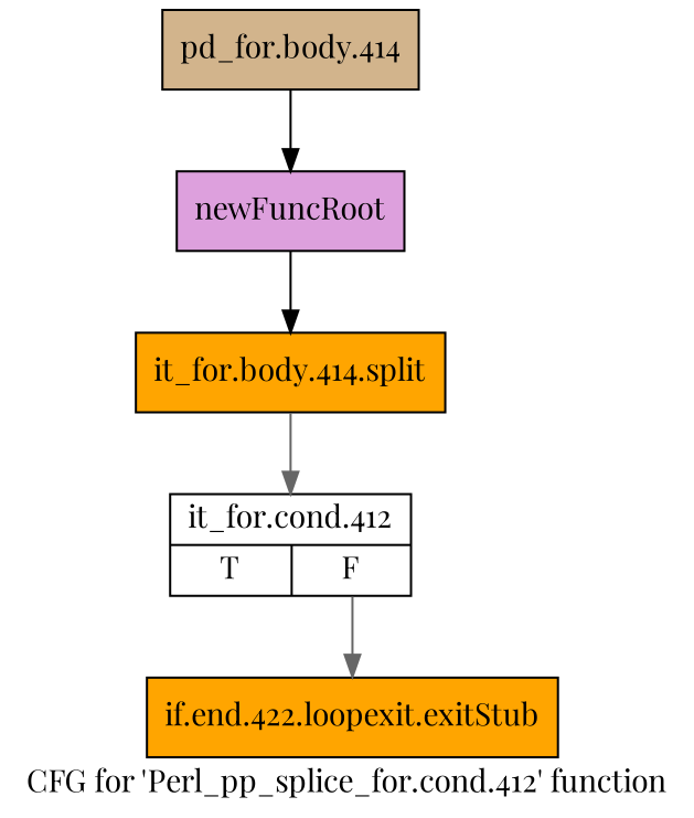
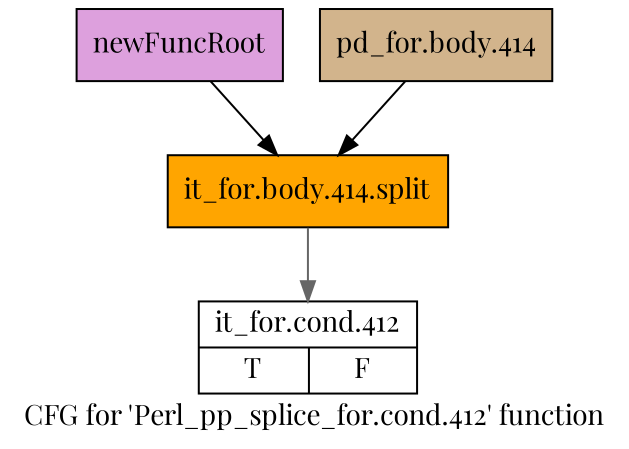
  digraph {
    fontname="Playfair Display"
    label="CFG for 'Perl_pp_splice_for.cond.412' function"
    node [fillcolor=orange fontname="Playfair Display" shape=record style=filled]
    edge [color=black fontname="Playfair Display"]
    n1 [fillcolor=plum label="{newFuncRoot}"]
    n2 [label="{it_for.body.414.split}"]
    n3 [fillcolor=white label="{it_for.cond.412|{<s0>T|<s1>F}}"]
-   n4 [label="{if.end.422.loopexit.exitStub}"]
    n5 [fillcolor=tan label="{pd_for.body.414}"]
    n1 -> n2
    n2 -> n3 [color=gray40]
-   n3 -> n4 [color=gray40 tailport=s1]
-   n5 -> n1
+   n5 -> n2
  }
